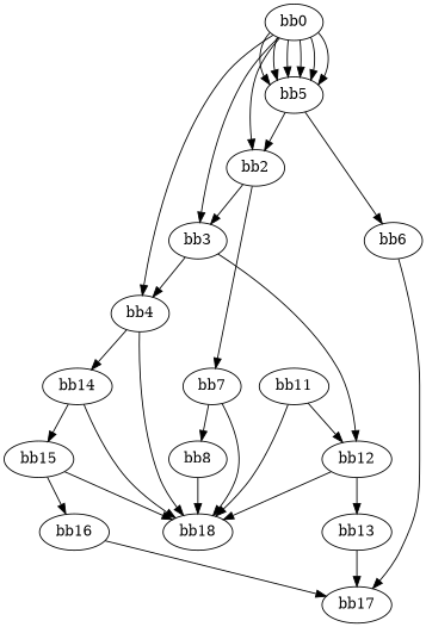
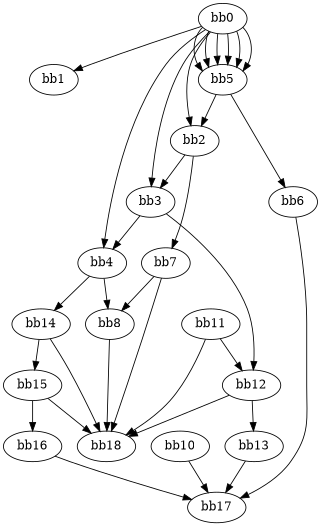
  digraph {
    n1 [label="bb0\l"]
+   n2 [label="bb1\l"]
    n3 [label="bb2\l"]
    n4 [label="bb3\l"]
    n5 [label="bb4\l"]
    n6 [label="bb5\l"]
    n7 [label="bb7\l"]
    n8 [label="bb12\l"]
    n9 [label="bb14\l"]
    n10 [label="bb18\l"]
    n11 [label="bb6\l"]
    n12 [label="bb8\l"]
    n13 [label="bb11\l"]
    n14 [label="bb15\l"]
    n15 [label="bb17\l"]
+   n16 [label="bb10\l"]
    n17 [label="bb13\l"]
    n18 [label="bb16\l"]
+   n1 -> n2
    n1 -> n3
    n1 -> n4
    n1 -> n5
    n1 -> n6
    n1 -> n6
    n1 -> n6
    n1 -> n6
    n1 -> n6
    n1 -> n6
    n3 -> n4
    n3 -> n7
    n4 -> n5
    n4 -> n8
    n5 -> n9
-   n5 -> n10
+   n5 -> n12
    n6 -> n3
    n6 -> n11
    n7 -> n10
    n7 -> n12
    n8 -> n10
    n8 -> n17
    n9 -> n10
    n9 -> n14
    n11 -> n15
    n12 -> n10
    n13 -> n8
    n13 -> n10
    n14 -> n10
    n14 -> n18
+   n16 -> n15
    n17 -> n15
    n18 -> n15
  }
